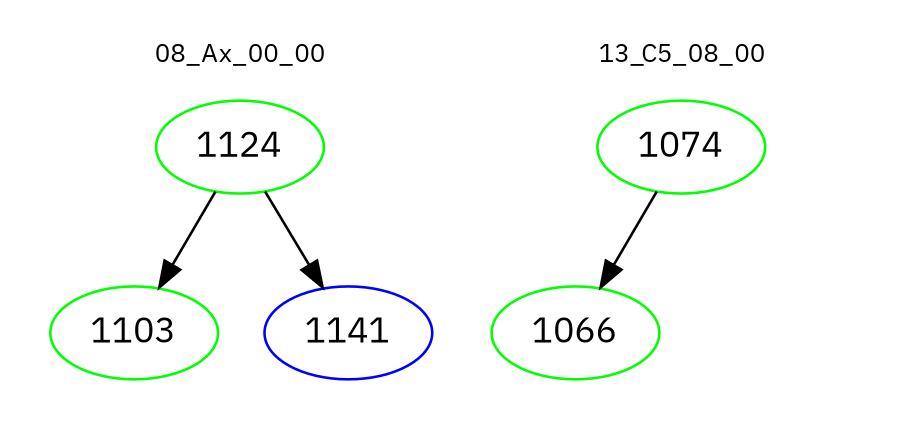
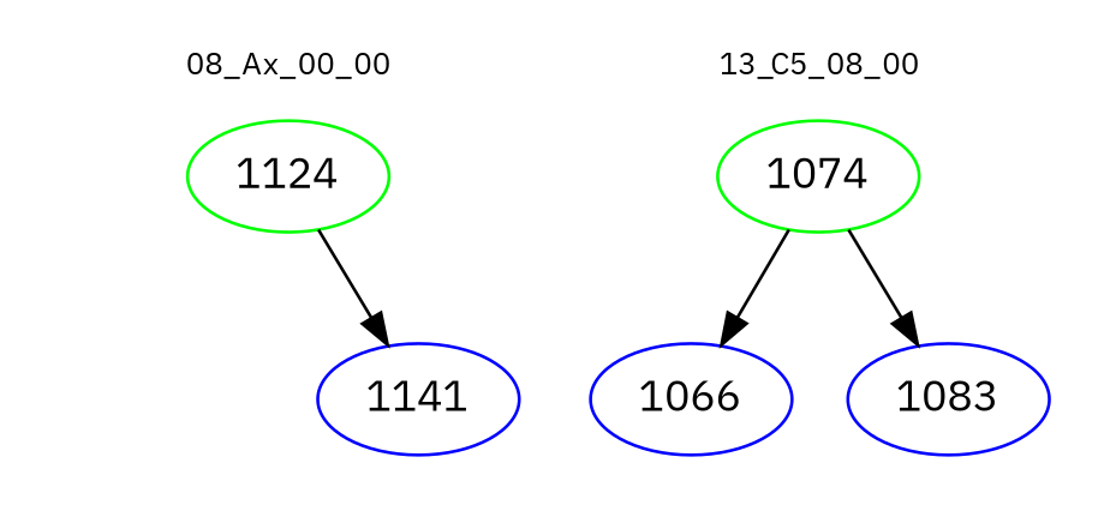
  digraph {
    fontname="IBM Plex Sans"
    node [color=green fontname="IBM Plex Sans"]
    edge [color=black fontname="IBM Plex Sans"]
    n1 [label=1124]
-   n2 [label=1103]
    n3 [color=blue label=1141]
    n4 [label=1074]
-   n5 [label=1066]
+   n5 [color=blue label=1066]
+   n6 [color=blue label=1083]
    subgraph cluster_1 {
      color=white
      fontsize=10
      label="08_Ax_00_00"
      n1
-     n2
      n3
    }
    subgraph cluster_2 {
      color=white
      fontsize=10
      label="13_C5_08_00"
      n4
      n5
+     n6
    }
-   n1 -> n2
    n1 -> n3
    n4 -> n5
+   n4 -> n6
  }
